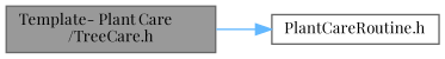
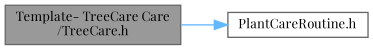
  digraph {
    rankdir=LR
    fontname="Playfair Display"
    node [fontname="Playfair Display" fontsize=10 shape=box style=filled]
-   n1 [color=gray40 fillcolor=grey60 fontcolor=black height=0.2 label="Template- Plant Care\l/TreeCare.h" width=0.4]
+   n1 [color=gray40 fillcolor=grey60 fontcolor=black height=0.2 label="Template- TreeCare Care\l/TreeCare.h" width=0.4]
    n2 [color=grey40 fillcolor=white height=0.2 label="PlantCareRoutine.h" width=0.4]
    n1 -> n2 [color=steelblue1 fontname="Playfair Display" fontsize=10 labelfontname=Helvetica labelfontsize=10 style=solid]
  }
